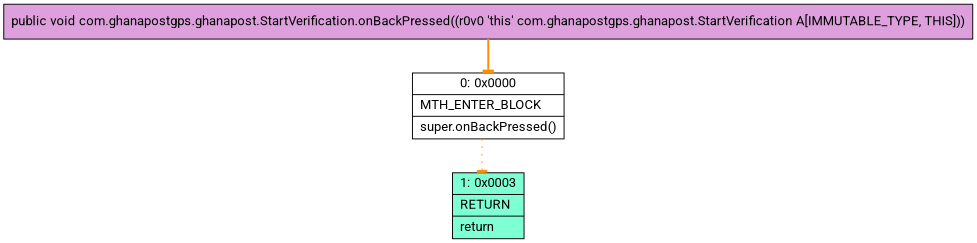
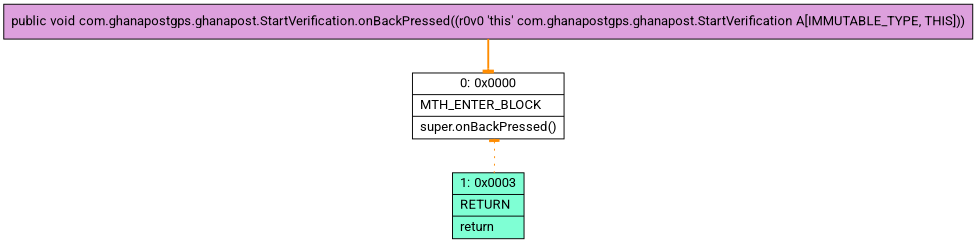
  digraph {
    fontname=Roboto
    node [shape=record style=filled fontname=Roboto]
    edge [color=darkorange arrowhead=tee fontname=Roboto]
    n1 [label="{0\:\ 0x0000|MTH_ENTER_BLOCK\l|super.onBackPressed()\l}" fillcolor=white]
    n2 [label="{1\:\ 0x0003|RETURN\l|return\l}" fillcolor=aquamarine]
    n3 [label="{public void com.ghanapostgps.ghanapost.StartVerification.onBackPressed((r0v0 'this' com.ghanapostgps.ghanapost.StartVerification A[IMMUTABLE_TYPE, THIS])) }" fillcolor=plum]
-   n1 -> n2 [style=dotted]
+   n2 -> n1 [style=dotted]
    n3 -> n1 [style=bold]
  }
